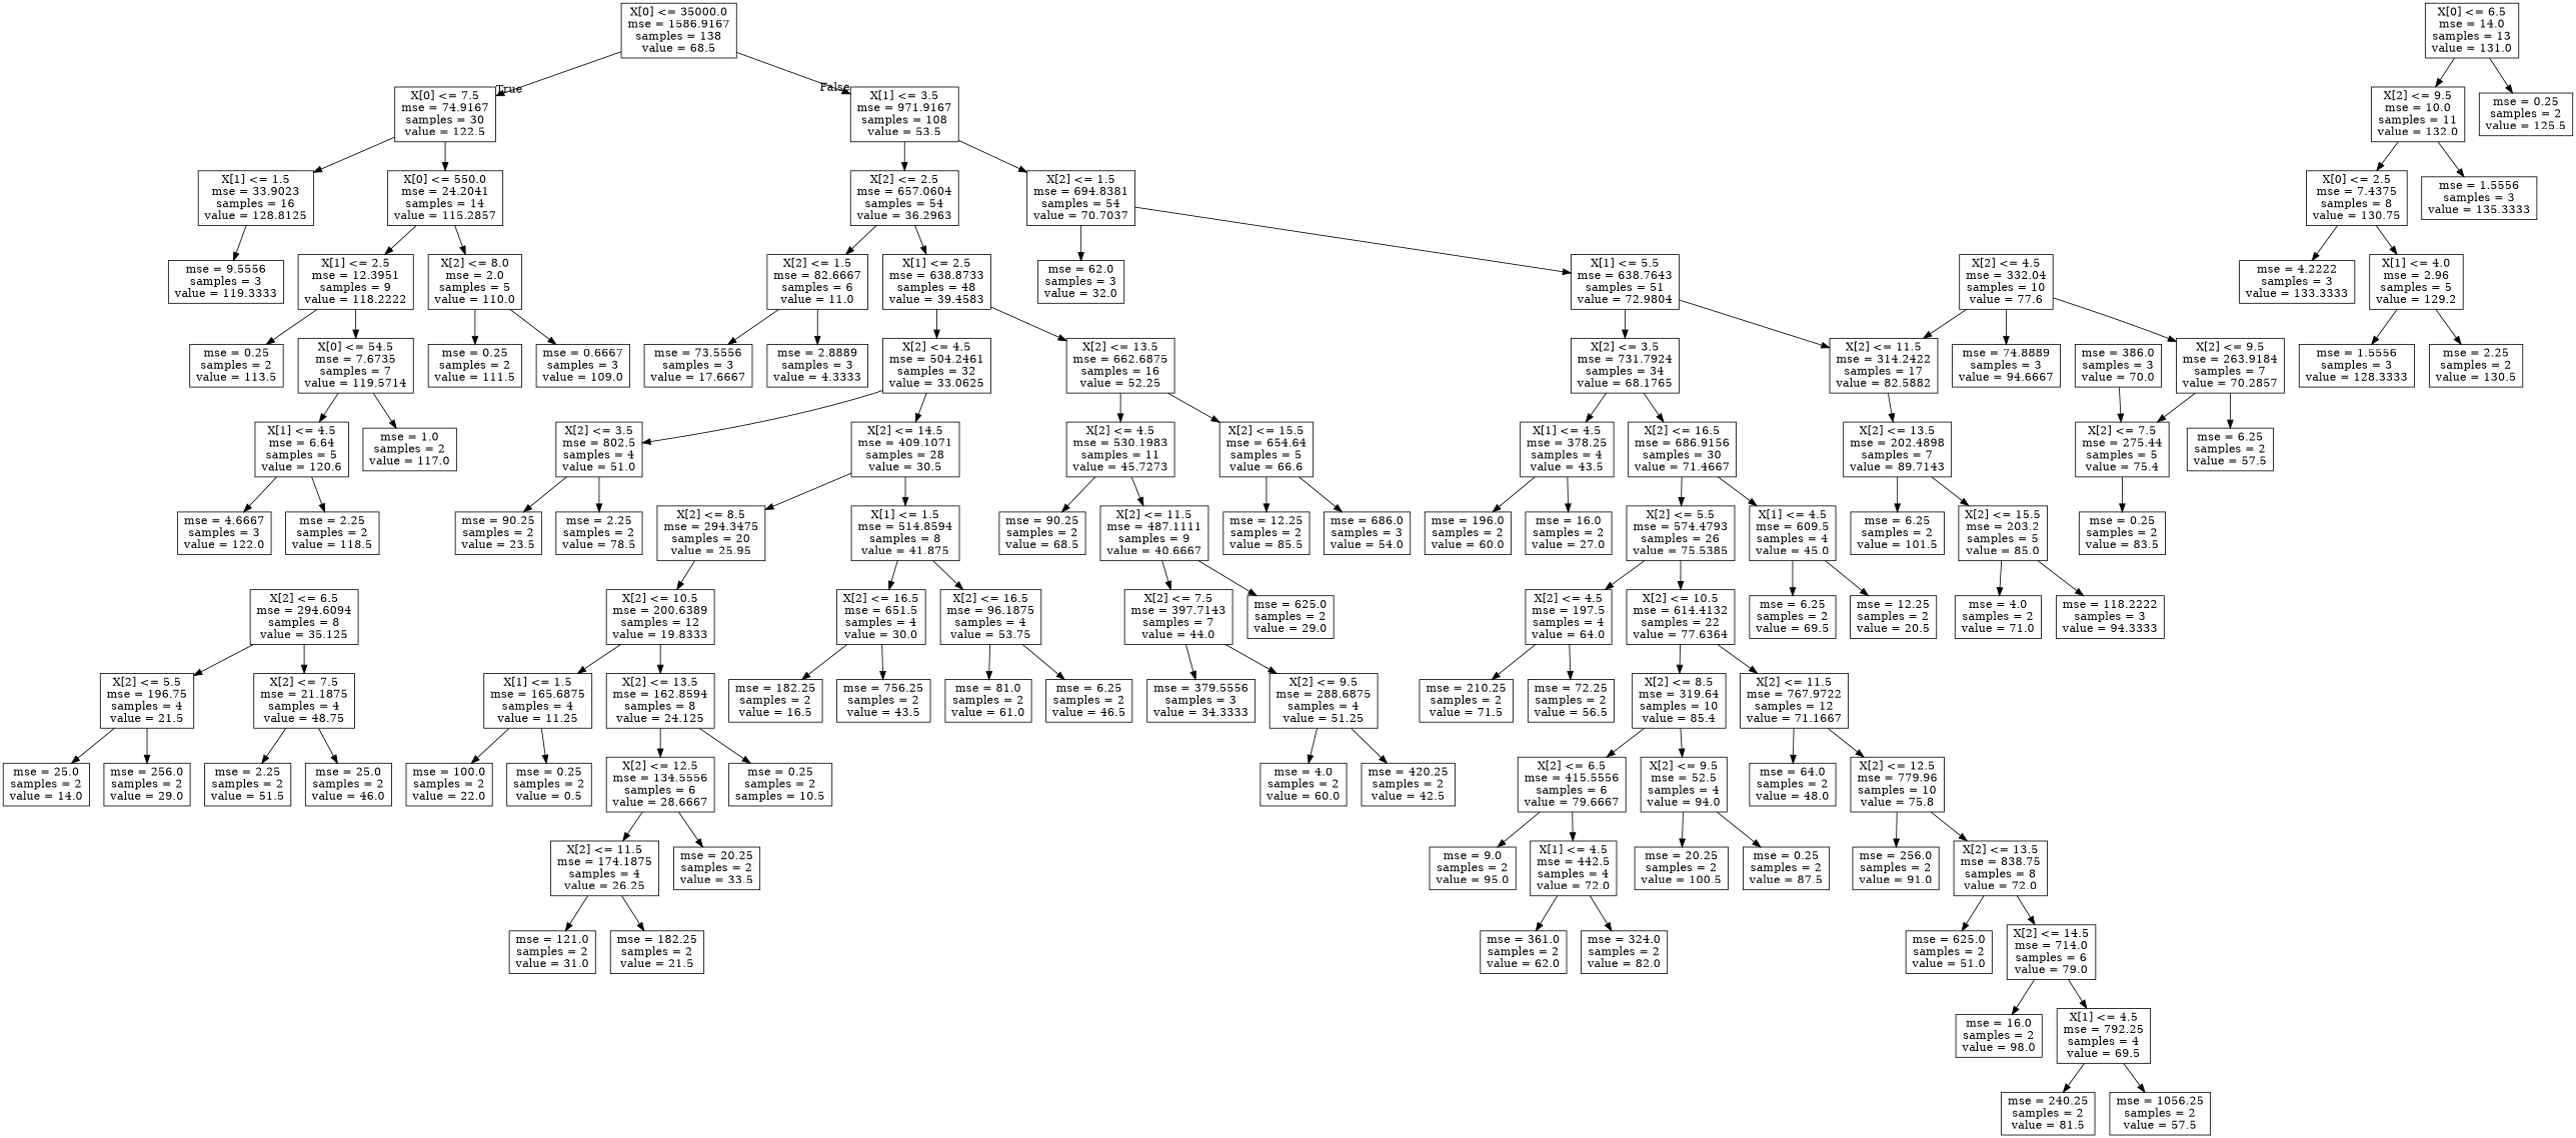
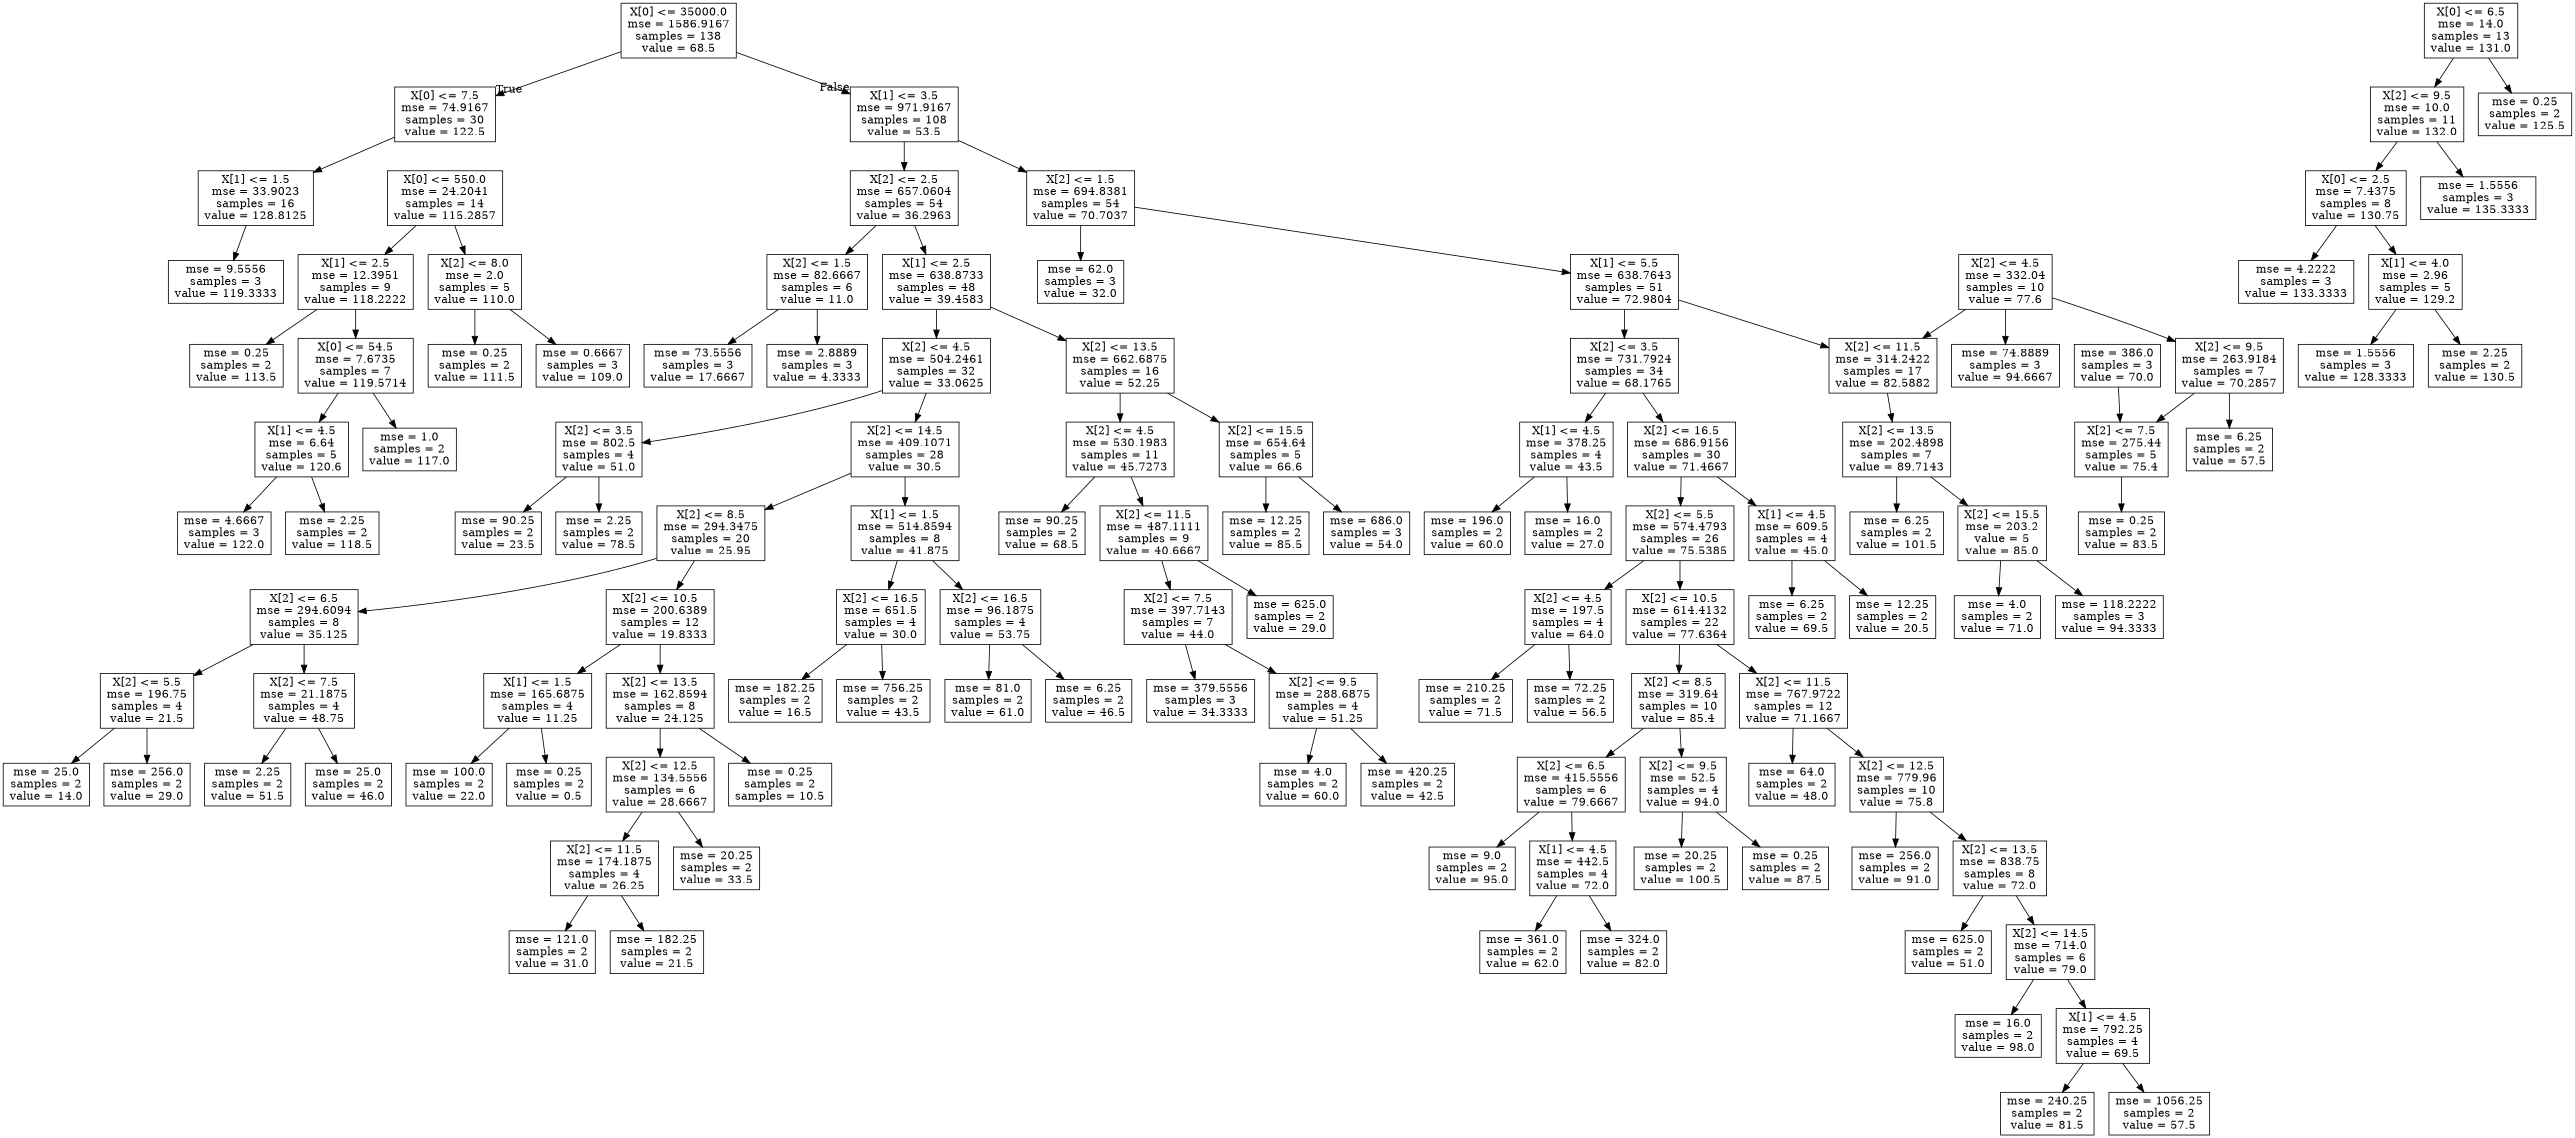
  digraph {
    node [shape=box]
    n1 [label="X[0] <= 35000.0\nmse = 1586.9167\nsamples = 138\nvalue = 68.5"]
    n2 [label="X[0] <= 7.5\nmse = 74.9167\nsamples = 30\nvalue = 122.5"]
    n3 [label="X[1] <= 3.5\nmse = 971.9167\nsamples = 108\nvalue = 53.5"]
    n4 [label="X[1] <= 1.5\nmse = 33.9023\nsamples = 16\nvalue = 128.8125"]
    n5 [label="X[0] <= 550.0\nmse = 24.2041\nsamples = 14\nvalue = 115.2857"]
    n6 [label="X[2] <= 2.5\nmse = 657.0604\nsamples = 54\nvalue = 36.2963"]
    n7 [label="X[2] <= 1.5\nmse = 694.8381\nsamples = 54\nvalue = 70.7037"]
    n8 [label="mse = 9.5556\nsamples = 3\nvalue = 119.3333"]
    n9 [label="X[1] <= 2.5\nmse = 12.3951\nsamples = 9\nvalue = 118.2222"]
    n10 [label="X[2] <= 8.0\nmse = 2.0\nsamples = 5\nvalue = 110.0"]
    n11 [label="X[0] <= 6.5\nmse = 14.0\nsamples = 13\nvalue = 131.0"]
    n12 [label="X[2] <= 9.5\nmse = 10.0\nsamples = 11\nvalue = 132.0"]
    n13 [label="mse = 0.25\nsamples = 2\nvalue = 125.5"]
    n14 [label="X[0] <= 2.5\nmse = 7.4375\nsamples = 8\nvalue = 130.75"]
    n15 [label="mse = 1.5556\nsamples = 3\nvalue = 135.3333"]
    n16 [label="mse = 4.2222\nsamples = 3\nvalue = 133.3333"]
    n17 [label="X[1] <= 4.0\nmse = 2.96\nsamples = 5\nvalue = 129.2"]
    n18 [label="mse = 1.5556\nsamples = 3\nvalue = 128.3333"]
    n19 [label="mse = 2.25\nsamples = 2\nvalue = 130.5"]
    n20 [label="mse = 0.25\nsamples = 2\nvalue = 113.5"]
    n21 [label="X[0] <= 54.5\nmse = 7.6735\nsamples = 7\nvalue = 119.5714"]
    n22 [label="mse = 0.25\nsamples = 2\nvalue = 111.5"]
    n23 [label="mse = 0.6667\nsamples = 3\nvalue = 109.0"]
    n24 [label="X[1] <= 4.5\nmse = 6.64\nsamples = 5\nvalue = 120.6"]
    n25 [label="mse = 1.0\nsamples = 2\nvalue = 117.0"]
    n26 [label="mse = 4.6667\nsamples = 3\nvalue = 122.0"]
    n27 [label="mse = 2.25\nsamples = 2\nvalue = 118.5"]
    n28 [label="X[2] <= 1.5\nmse = 82.6667\nsamples = 6\nvalue = 11.0"]
    n29 [label="X[1] <= 2.5\nmse = 638.8733\nsamples = 48\nvalue = 39.4583"]
    n30 [label="mse = 62.0\nsamples = 3\nvalue = 32.0"]
    n31 [label="X[1] <= 5.5\nmse = 638.7643\nsamples = 51\nvalue = 72.9804"]
    n32 [label="mse = 73.5556\nsamples = 3\nvalue = 17.6667"]
    n33 [label="mse = 2.8889\nsamples = 3\nvalue = 4.3333"]
    n34 [label="X[2] <= 4.5\nmse = 504.2461\nsamples = 32\nvalue = 33.0625"]
    n35 [label="X[2] <= 13.5\nmse = 662.6875\nsamples = 16\nvalue = 52.25"]
    n36 [label="X[2] <= 3.5\nmse = 802.5\nsamples = 4\nvalue = 51.0"]
    n37 [label="X[2] <= 14.5\nmse = 409.1071\nsamples = 28\nvalue = 30.5"]
    n38 [label="X[2] <= 4.5\nmse = 530.1983\nsamples = 11\nvalue = 45.7273"]
    n39 [label="X[2] <= 15.5\nmse = 654.64\nsamples = 5\nvalue = 66.6"]
    n40 [label="mse = 90.25\nsamples = 2\nvalue = 23.5"]
    n41 [label="mse = 2.25\nsamples = 2\nvalue = 78.5"]
    n42 [label="X[2] <= 8.5\nmse = 294.3475\nsamples = 20\nvalue = 25.95"]
    n43 [label="X[1] <= 1.5\nmse = 514.8594\nsamples = 8\nvalue = 41.875"]
    n44 [label="X[2] <= 6.5\nmse = 294.6094\nsamples = 8\nvalue = 35.125"]
    n45 [label="X[2] <= 10.5\nmse = 200.6389\nsamples = 12\nvalue = 19.8333"]
    n46 [label="X[2] <= 16.5\nmse = 651.5\nsamples = 4\nvalue = 30.0"]
    n47 [label="X[2] <= 16.5\nmse = 96.1875\nsamples = 4\nvalue = 53.75"]
    n48 [label="X[2] <= 5.5\nmse = 196.75\nsamples = 4\nvalue = 21.5"]
    n49 [label="X[2] <= 7.5\nmse = 21.1875\nsamples = 4\nvalue = 48.75"]
    n50 [label="X[1] <= 1.5\nmse = 165.6875\nsamples = 4\nvalue = 11.25"]
    n51 [label="X[2] <= 13.5\nmse = 162.8594\nsamples = 8\nvalue = 24.125"]
    n52 [label="mse = 25.0\nsamples = 2\nvalue = 14.0"]
    n53 [label="mse = 256.0\nsamples = 2\nvalue = 29.0"]
    n54 [label="mse = 2.25\nsamples = 2\nvalue = 51.5"]
    n55 [label="mse = 25.0\nsamples = 2\nvalue = 46.0"]
    n56 [label="mse = 100.0\nsamples = 2\nvalue = 22.0"]
    n57 [label="mse = 0.25\nsamples = 2\nvalue = 0.5"]
    n58 [label="X[2] <= 12.5\nmse = 134.5556\nsamples = 6\nvalue = 28.6667"]
    n59 [label="mse = 0.25\nsamples = 2\nsamples = 10.5"]
    n60 [label="X[2] <= 11.5\nmse = 174.1875\nsamples = 4\nvalue = 26.25"]
    n61 [label="mse = 20.25\nsamples = 2\nvalue = 33.5"]
    n62 [label="mse = 121.0\nsamples = 2\nvalue = 31.0"]
    n63 [label="mse = 182.25\nsamples = 2\nvalue = 21.5"]
    n64 [label="mse = 182.25\nsamples = 2\nvalue = 16.5"]
    n65 [label="mse = 756.25\nsamples = 2\nvalue = 43.5"]
    n66 [label="mse = 81.0\nsamples = 2\nvalue = 61.0"]
    n67 [label="mse = 6.25\nsamples = 2\nvalue = 46.5"]
    n68 [label="mse = 90.25\nsamples = 2\nvalue = 68.5"]
    n69 [label="X[2] <= 11.5\nmse = 487.1111\nsamples = 9\nvalue = 40.6667"]
    n70 [label="mse = 12.25\nsamples = 2\nvalue = 85.5"]
    n71 [label="mse = 686.0\nsamples = 3\nvalue = 54.0"]
    n72 [label="X[2] <= 7.5\nmse = 397.7143\nsamples = 7\nvalue = 44.0"]
    n73 [label="mse = 625.0\nsamples = 2\nvalue = 29.0"]
    n74 [label="mse = 379.5556\nsamples = 3\nvalue = 34.3333"]
    n75 [label="X[2] <= 9.5\nmse = 288.6875\nsamples = 4\nvalue = 51.25"]
    n76 [label="mse = 4.0\nsamples = 2\nvalue = 60.0"]
    n77 [label="mse = 420.25\nsamples = 2\nvalue = 42.5"]
    n78 [label="X[2] <= 3.5\nmse = 731.7924\nsamples = 34\nvalue = 68.1765"]
    n79 [label="X[2] <= 11.5\nmse = 314.2422\nsamples = 17\nvalue = 82.5882"]
    n80 [label="X[1] <= 4.5\nmse = 378.25\nsamples = 4\nvalue = 43.5"]
    n81 [label="X[2] <= 16.5\nmse = 686.9156\nsamples = 30\nvalue = 71.4667"]
    n82 [label="X[2] <= 13.5\nmse = 202.4898\nsamples = 7\nvalue = 89.7143"]
    n83 [label="mse = 196.0\nsamples = 2\nvalue = 60.0"]
    n84 [label="mse = 16.0\nsamples = 2\nvalue = 27.0"]
    n85 [label="X[2] <= 5.5\nmse = 574.4793\nsamples = 26\nvalue = 75.5385"]
    n86 [label="X[1] <= 4.5\nmse = 609.5\nsamples = 4\nvalue = 45.0"]
    n87 [label="X[2] <= 4.5\nmse = 197.5\nsamples = 4\nvalue = 64.0"]
    n88 [label="X[2] <= 10.5\nmse = 614.4132\nsamples = 22\nvalue = 77.6364"]
    n89 [label="mse = 6.25\nsamples = 2\nvalue = 69.5"]
    n90 [label="mse = 12.25\nsamples = 2\nvalue = 20.5"]
    n91 [label="mse = 210.25\nsamples = 2\nvalue = 71.5"]
    n92 [label="mse = 72.25\nsamples = 2\nvalue = 56.5"]
    n93 [label="X[2] <= 8.5\nmse = 319.64\nsamples = 10\nvalue = 85.4"]
    n94 [label="X[2] <= 11.5\nmse = 767.9722\nsamples = 12\nvalue = 71.1667"]
    n95 [label="X[2] <= 6.5\nmse = 415.5556\nsamples = 6\nvalue = 79.6667"]
    n96 [label="X[2] <= 9.5\nmse = 52.5\nsamples = 4\nvalue = 94.0"]
    n97 [label="mse = 64.0\nsamples = 2\nvalue = 48.0"]
    n98 [label="X[2] <= 12.5\nmse = 779.96\nsamples = 10\nvalue = 75.8"]
    n99 [label="mse = 9.0\nsamples = 2\nvalue = 95.0"]
    n100 [label="X[1] <= 4.5\nmse = 442.5\nsamples = 4\nvalue = 72.0"]
    n101 [label="mse = 20.25\nsamples = 2\nvalue = 100.5"]
    n102 [label="mse = 0.25\nsamples = 2\nvalue = 87.5"]
    n103 [label="mse = 361.0\nsamples = 2\nvalue = 62.0"]
    n104 [label="mse = 324.0\nsamples = 2\nvalue = 82.0"]
    n105 [label="mse = 256.0\nsamples = 2\nvalue = 91.0"]
    n106 [label="X[2] <= 13.5\nmse = 838.75\nsamples = 8\nvalue = 72.0"]
    n107 [label="mse = 625.0\nsamples = 2\nvalue = 51.0"]
    n108 [label="X[2] <= 14.5\nmse = 714.0\nsamples = 6\nvalue = 79.0"]
    n109 [label="mse = 16.0\nsamples = 2\nvalue = 98.0"]
    n110 [label="X[1] <= 4.5\nmse = 792.25\nsamples = 4\nvalue = 69.5"]
    n111 [label="mse = 240.25\nsamples = 2\nvalue = 81.5"]
    n112 [label="mse = 1056.25\nsamples = 2\nvalue = 57.5"]
    n113 [label="X[2] <= 4.5\nmse = 332.04\nsamples = 10\nvalue = 77.6"]
    n114 [label="mse = 74.8889\nsamples = 3\nvalue = 94.6667"]
    n115 [label="X[2] <= 9.5\nmse = 263.9184\nsamples = 7\nvalue = 70.2857"]
    n116 [label="mse = 6.25\nsamples = 2\nvalue = 101.5"]
-   n117 [label="X[2] <= 15.5\nmse = 203.2\nsamples = 5\nvalue = 85.0"]
+   n117 [label="X[2] <= 15.5\nmse = 203.2\nvalue = 5\nvalue = 85.0"]
    n118 [label="X[2] <= 7.5\nmse = 275.44\nsamples = 5\nvalue = 75.4"]
    n119 [label="mse = 6.25\nsamples = 2\nvalue = 57.5"]
    n120 [label="mse = 0.25\nsamples = 2\nvalue = 83.5"]
    n121 [label="mse = 386.0\nsamples = 3\nvalue = 70.0"]
    n122 [label="mse = 4.0\nsamples = 2\nvalue = 71.0"]
    n123 [label="mse = 118.2222\nsamples = 3\nvalue = 94.3333"]
    n1 -> n2 [headlabel=True labelangle=45 labeldistance=2.5]
    n1 -> n3 [headlabel=False labelangle=-45 labeldistance=2.5]
    n2 -> n4
-   n2 -> n5
    n3 -> n6
    n3 -> n7
    n4 -> n8
    n5 -> n9
    n5 -> n10
    n6 -> n28
    n6 -> n29
    n7 -> n30
    n7 -> n31
    n9 -> n20
    n9 -> n21
    n10 -> n22
    n10 -> n23
    n11 -> n12
    n11 -> n13
    n12 -> n14
    n12 -> n15
    n14 -> n16
    n14 -> n17
    n17 -> n18
    n17 -> n19
    n21 -> n24
    n21 -> n25
    n24 -> n26
    n24 -> n27
    n28 -> n32
    n28 -> n33
    n29 -> n34
    n29 -> n35
    n31 -> n78
    n31 -> n79
    n34 -> n36
    n34 -> n37
    n35 -> n38
    n35 -> n39
    n36 -> n40
    n36 -> n41
    n37 -> n42
    n37 -> n43
    n38 -> n68
    n38 -> n69
    n39 -> n70
    n39 -> n71
+   n42 -> n44
    n42 -> n45
    n43 -> n46
    n43 -> n47
    n44 -> n48
    n44 -> n49
    n45 -> n50
    n45 -> n51
    n46 -> n64
    n46 -> n65
    n47 -> n66
    n47 -> n67
    n48 -> n52
    n48 -> n53
    n49 -> n54
    n49 -> n55
    n50 -> n56
    n50 -> n57
    n51 -> n58
    n51 -> n59
    n58 -> n60
    n58 -> n61
    n60 -> n62
    n60 -> n63
    n69 -> n72
    n69 -> n73
    n72 -> n74
    n72 -> n75
    n75 -> n76
    n75 -> n77
    n78 -> n80
    n78 -> n81
    n79 -> n82
    n80 -> n83
    n80 -> n84
    n81 -> n85
    n81 -> n86
    n82 -> n116
    n82 -> n117
    n85 -> n87
    n85 -> n88
    n86 -> n89
    n86 -> n90
    n87 -> n91
    n87 -> n92
    n88 -> n93
    n88 -> n94
    n93 -> n95
    n93 -> n96
    n94 -> n97
    n94 -> n98
    n95 -> n99
    n95 -> n100
    n96 -> n101
    n96 -> n102
    n98 -> n105
    n98 -> n106
    n100 -> n103
    n100 -> n104
    n106 -> n107
    n106 -> n108
    n108 -> n109
    n108 -> n110
    n110 -> n111
    n110 -> n112
    n113 -> n79
    n113 -> n114
    n113 -> n115
    n115 -> n118
    n115 -> n119
    n117 -> n122
    n117 -> n123
    n118 -> n120
    n121 -> n118
  }
